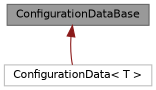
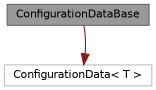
  digraph {
    node [fontname=Helvetica fontsize=10 shape=box style=filled]
    n1 [color=gray40 fillcolor=grey60 fontcolor=black height=0.2 label=ConfigurationDataBase width=0.4]
    n2 [color=grey75 fillcolor=white height=0.2 label="ConfigurationData\< T \>" width=0.4]
-   n1 -> n2 [color=firebrick4 dir=back fontname=Helvetica fontsize=10 labelfontname=Helvetica labelfontsize=10 style=solid]
+   n2 -> n1 [color=firebrick4 dir=back fontname=Helvetica fontsize=10 labelfontname=Helvetica labelfontsize=10 style=solid]
  }
